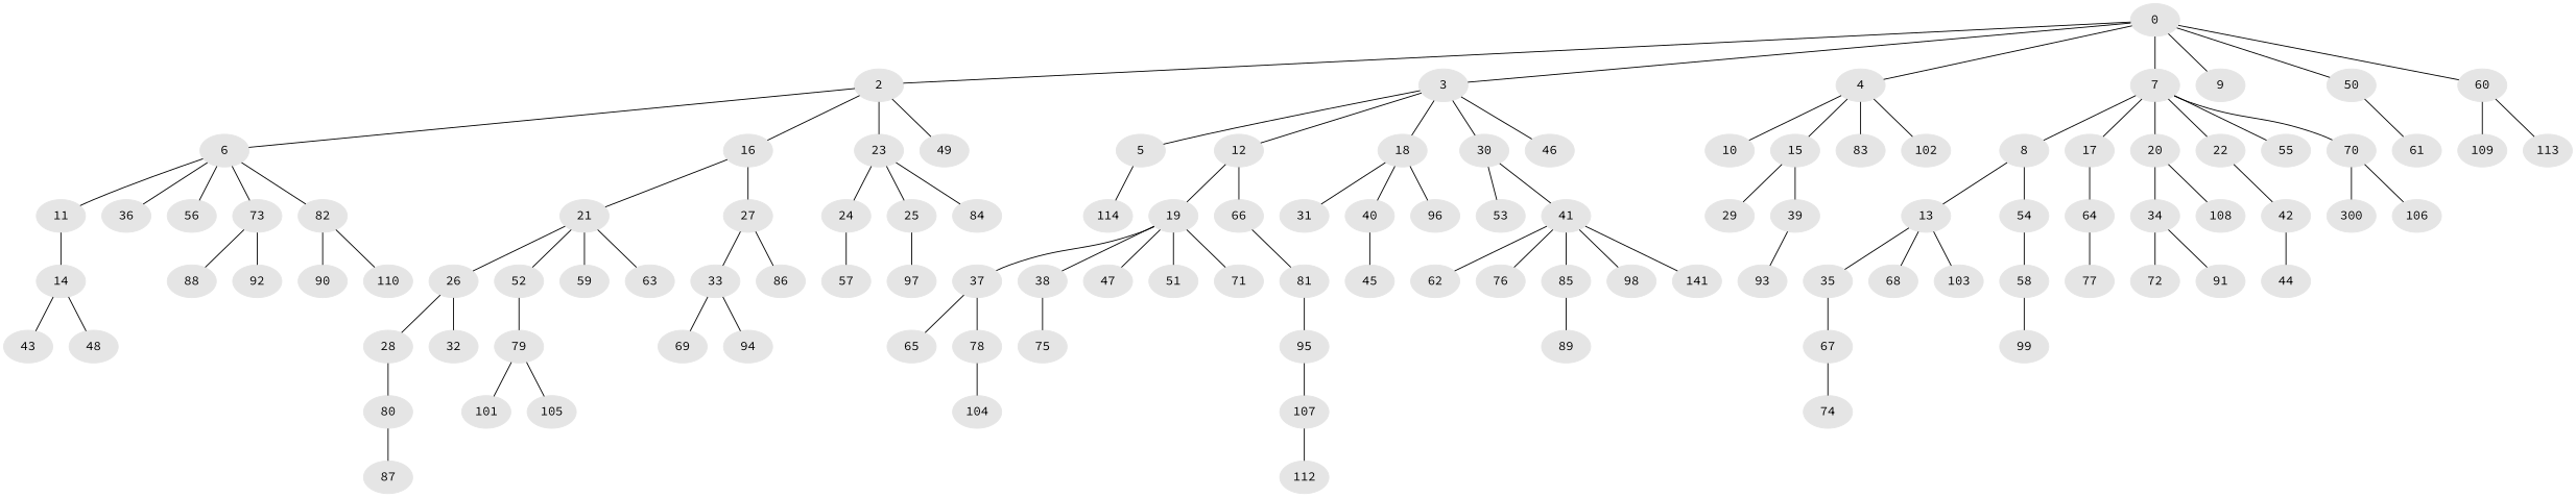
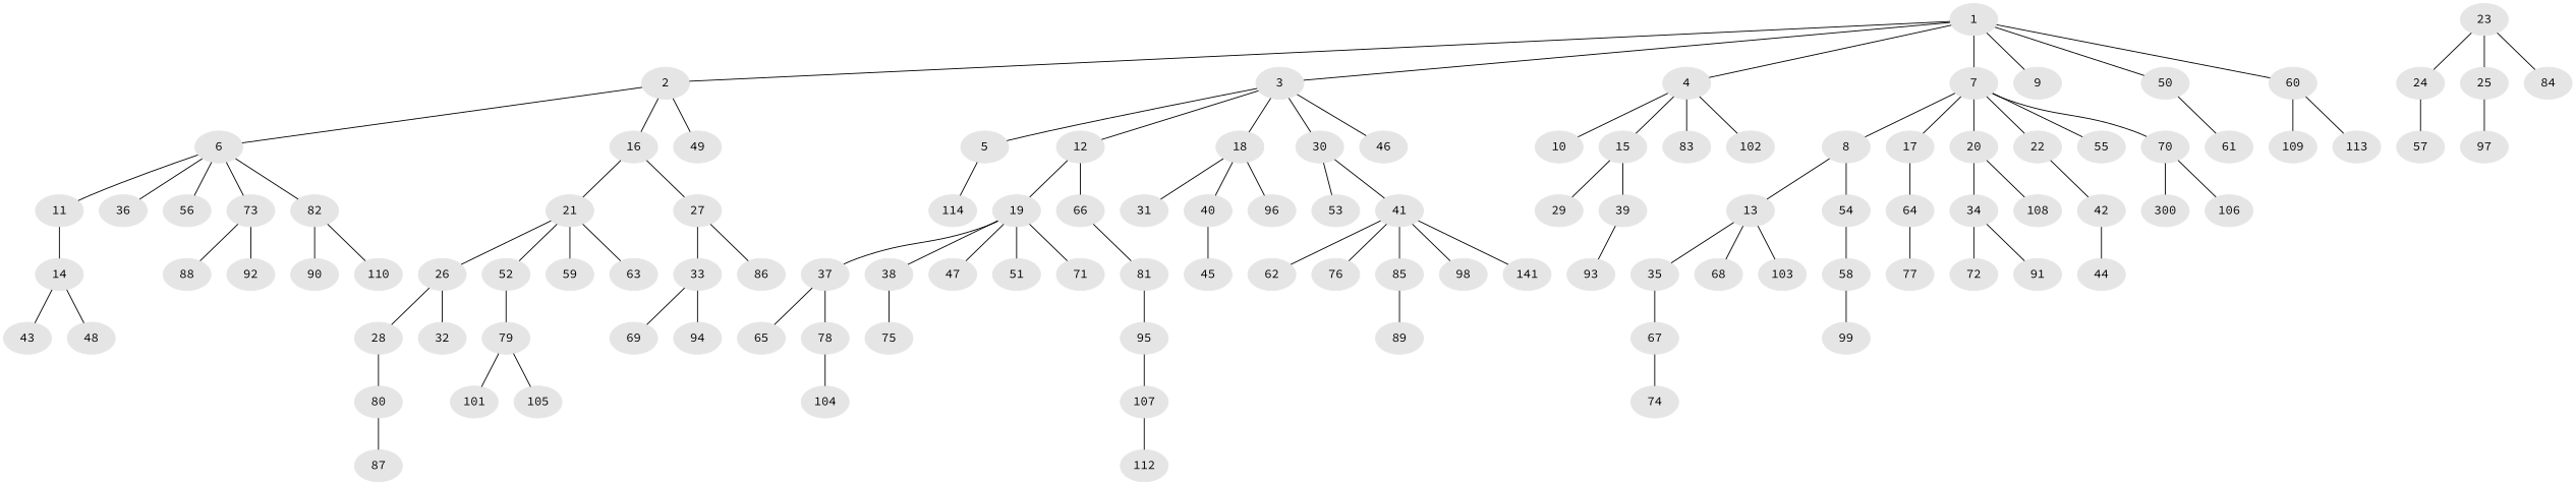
  graph {
    fontname="Source Code Pro"
    node [color=gray90 fontname="Source Code Pro" style=filled]
    edge [fontname="Source Code Pro"]
-   1 [label=0]
+   1
    2
    3
    4
    7
    9
    50
    60
    6
    16
    23
    49
    5
    12
    18
    30
    46
    10
    15
    83
    102
    8
    17
    20
    22
    55
    70
    61
    109
    113
    11
    36
    56
    73
    82
    21
    27
    24
    25
    84
    114
    19
    66
    31
    40
    96
    53
    41
    29
    39
    14
    88
    92
    90
    110
    13
    54
    64
    34
    108
    42
    n62 [label=300]
    106
    35
    68
    103
    58
    43
    48
    37
    38
    47
    51
    71
    81
    67
    93
    26
    52
    59
    63
    33
    86
    77
    45
    65
    78
    75
    72
    91
    28
    32
    79
    44
    57
    97
    80
    69
    94
    87
    62
    76
    85
    98
    n105 [label=141]
    101
    105
    74
    104
    89
    99
    95
    107
    112
    1 -- 2
    1 -- 3
    1 -- 4
    1 -- 7
    1 -- 9
    1 -- 50
    1 -- 60
    2 -- 6
    2 -- 16
-   2 -- 23
    2 -- 49
    3 -- 5
    3 -- 12
    3 -- 18
    3 -- 30
    3 -- 46
    4 -- 10
    4 -- 15
    4 -- 83
    4 -- 102
    7 -- 8
    7 -- 17
    7 -- 20
    7 -- 22
    7 -- 55
    7 -- 70
    50 -- 61
    60 -- 109
    60 -- 113
    6 -- 11
    6 -- 36
    6 -- 56
    6 -- 73
    6 -- 82
    16 -- 21
    16 -- 27
    23 -- 24
    23 -- 25
    23 -- 84
    5 -- 114
    12 -- 19
    12 -- 66
    18 -- 31
    18 -- 40
    18 -- 96
    30 -- 53
    30 -- 41
    15 -- 29
    15 -- 39
    8 -- 13
    8 -- 54
    17 -- 64
    20 -- 34
    20 -- 108
    22 -- 42
    70 -- n62
    70 -- 106
    11 -- 14
    73 -- 88
    73 -- 92
    82 -- 90
    82 -- 110
    21 -- 26
    21 -- 52
    21 -- 59
    21 -- 63
    27 -- 33
    27 -- 86
    24 -- 57
    25 -- 97
    19 -- 37
    19 -- 38
    19 -- 47
    19 -- 51
    19 -- 71
    66 -- 81
    40 -- 45
    41 -- 62
    41 -- 76
    41 -- 85
    41 -- 98
    41 -- n105
    39 -- 93
    14 -- 43
    14 -- 48
    13 -- 35
    13 -- 68
    13 -- 103
    54 -- 58
    64 -- 77
    34 -- 72
    34 -- 91
    42 -- 44
    35 -- 67
    58 -- 99
    37 -- 65
    37 -- 78
    38 -- 75
    81 -- 95
    67 -- 74
    26 -- 28
    26 -- 32
    52 -- 79
    33 -- 69
    33 -- 94
    78 -- 104
    28 -- 80
    79 -- 101
    79 -- 105
    80 -- 87
    85 -- 89
    95 -- 107
    107 -- 112
  }
